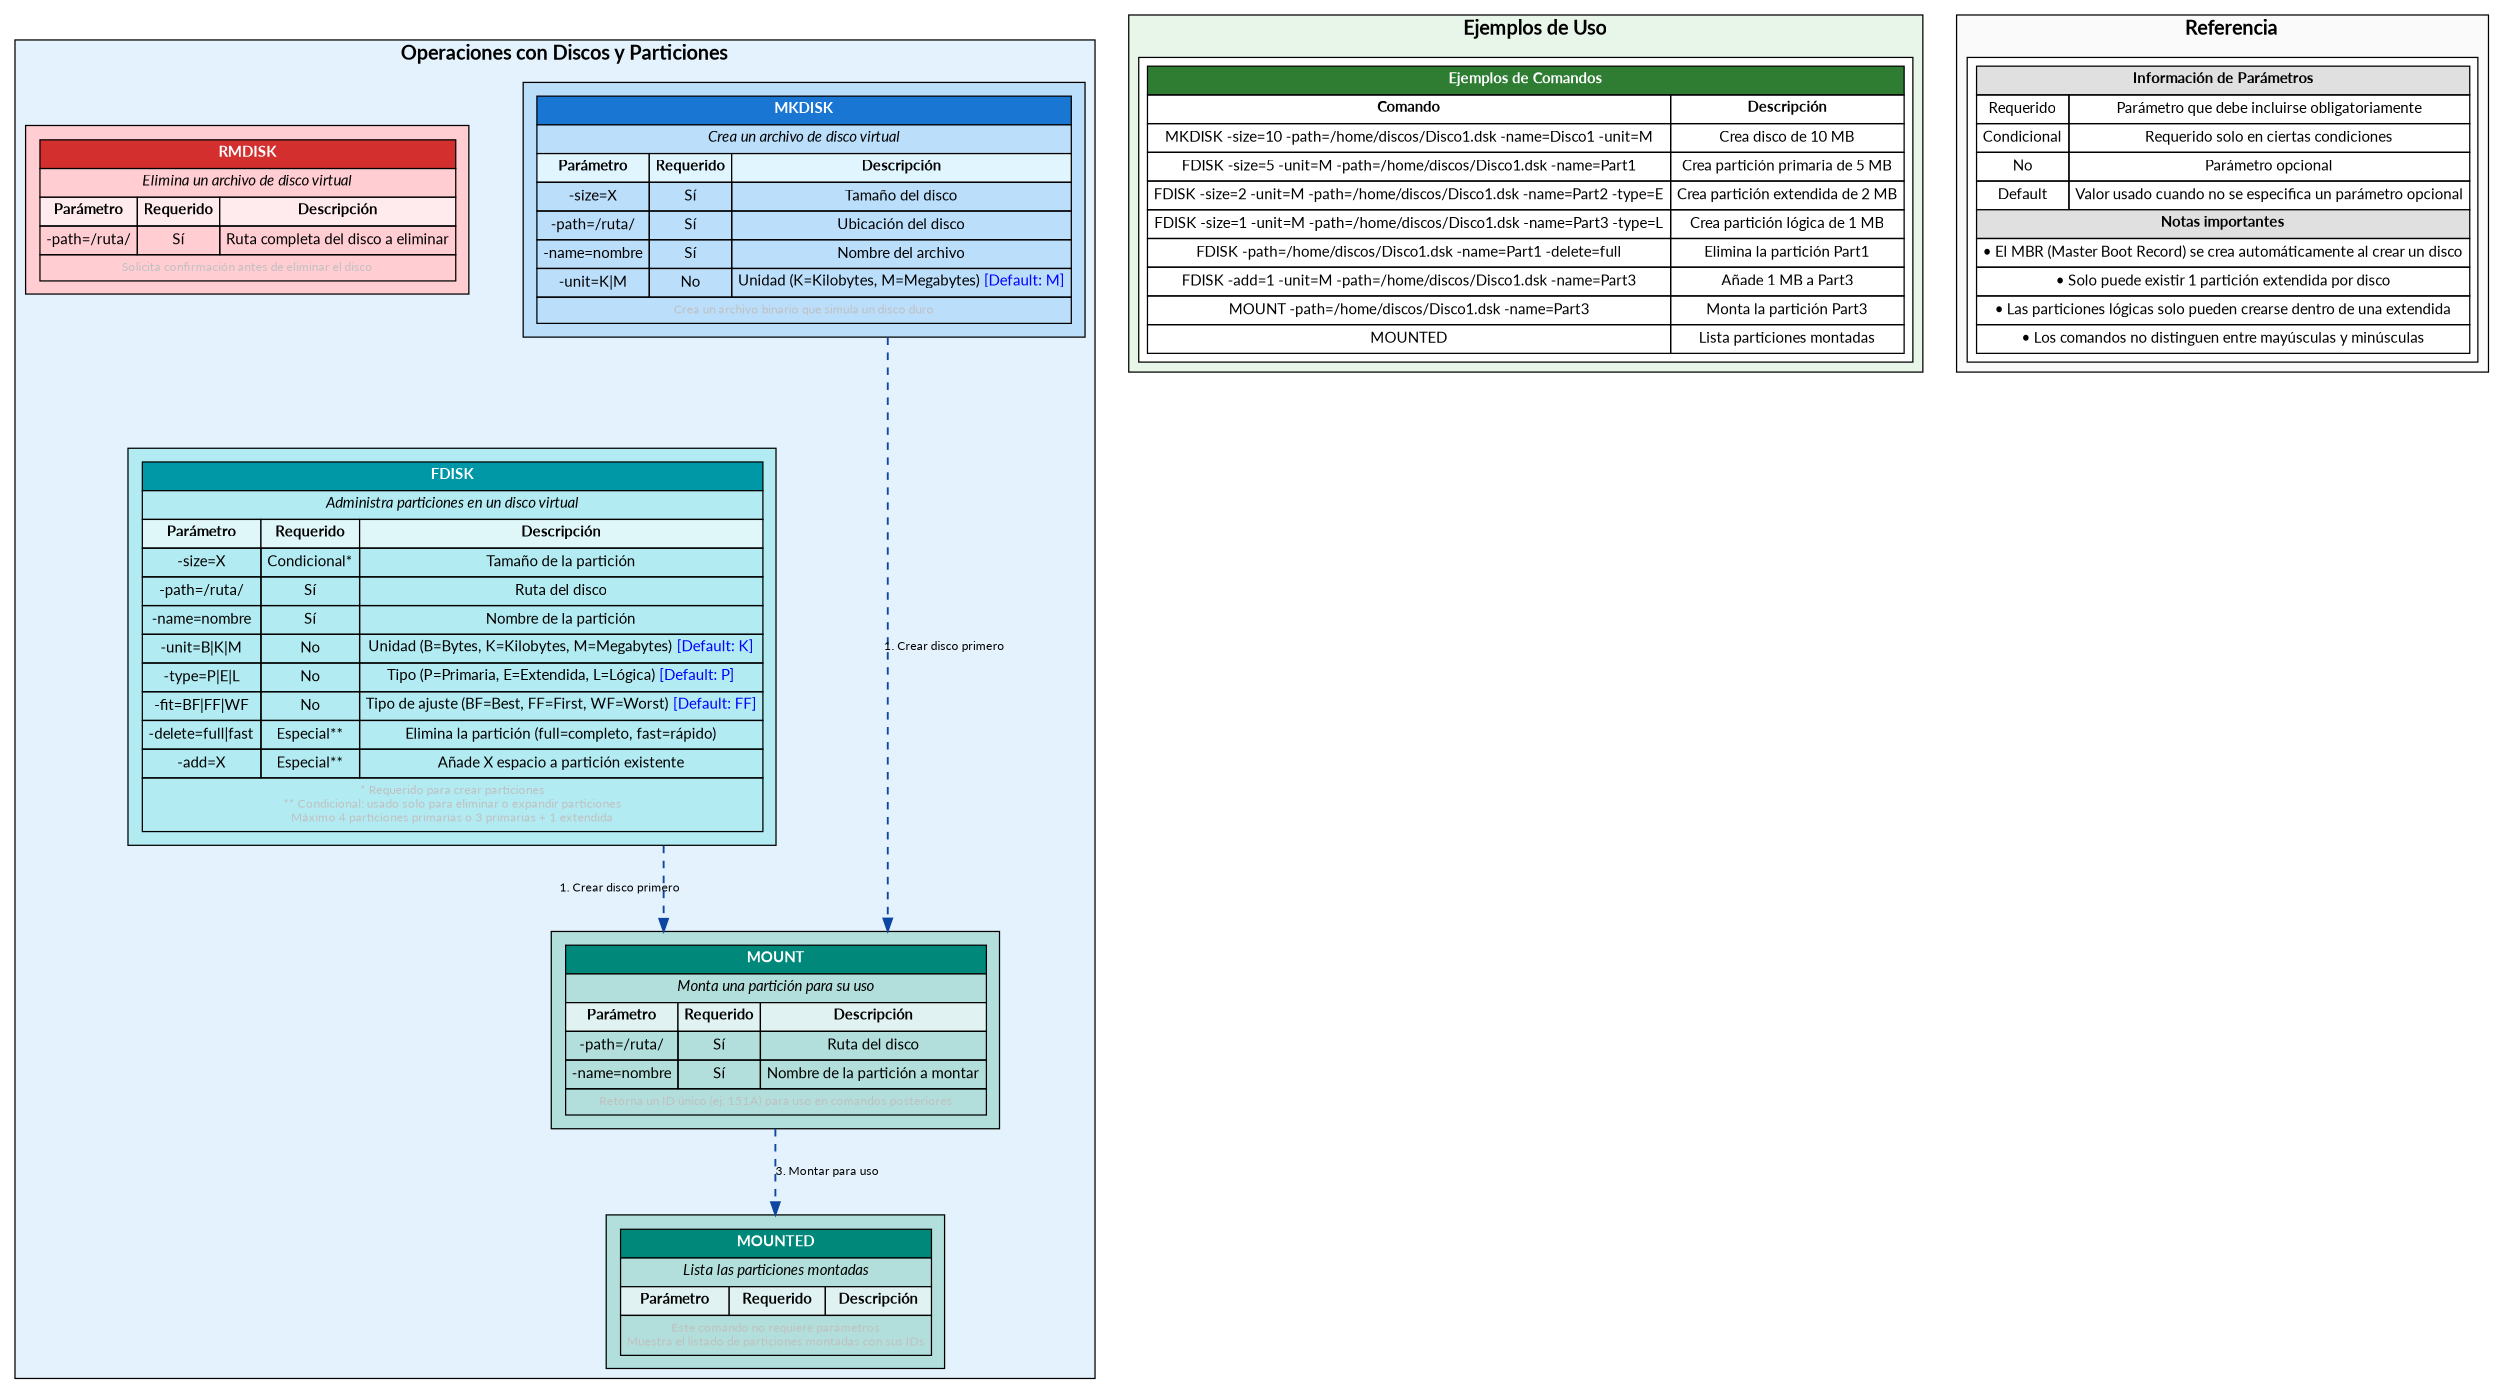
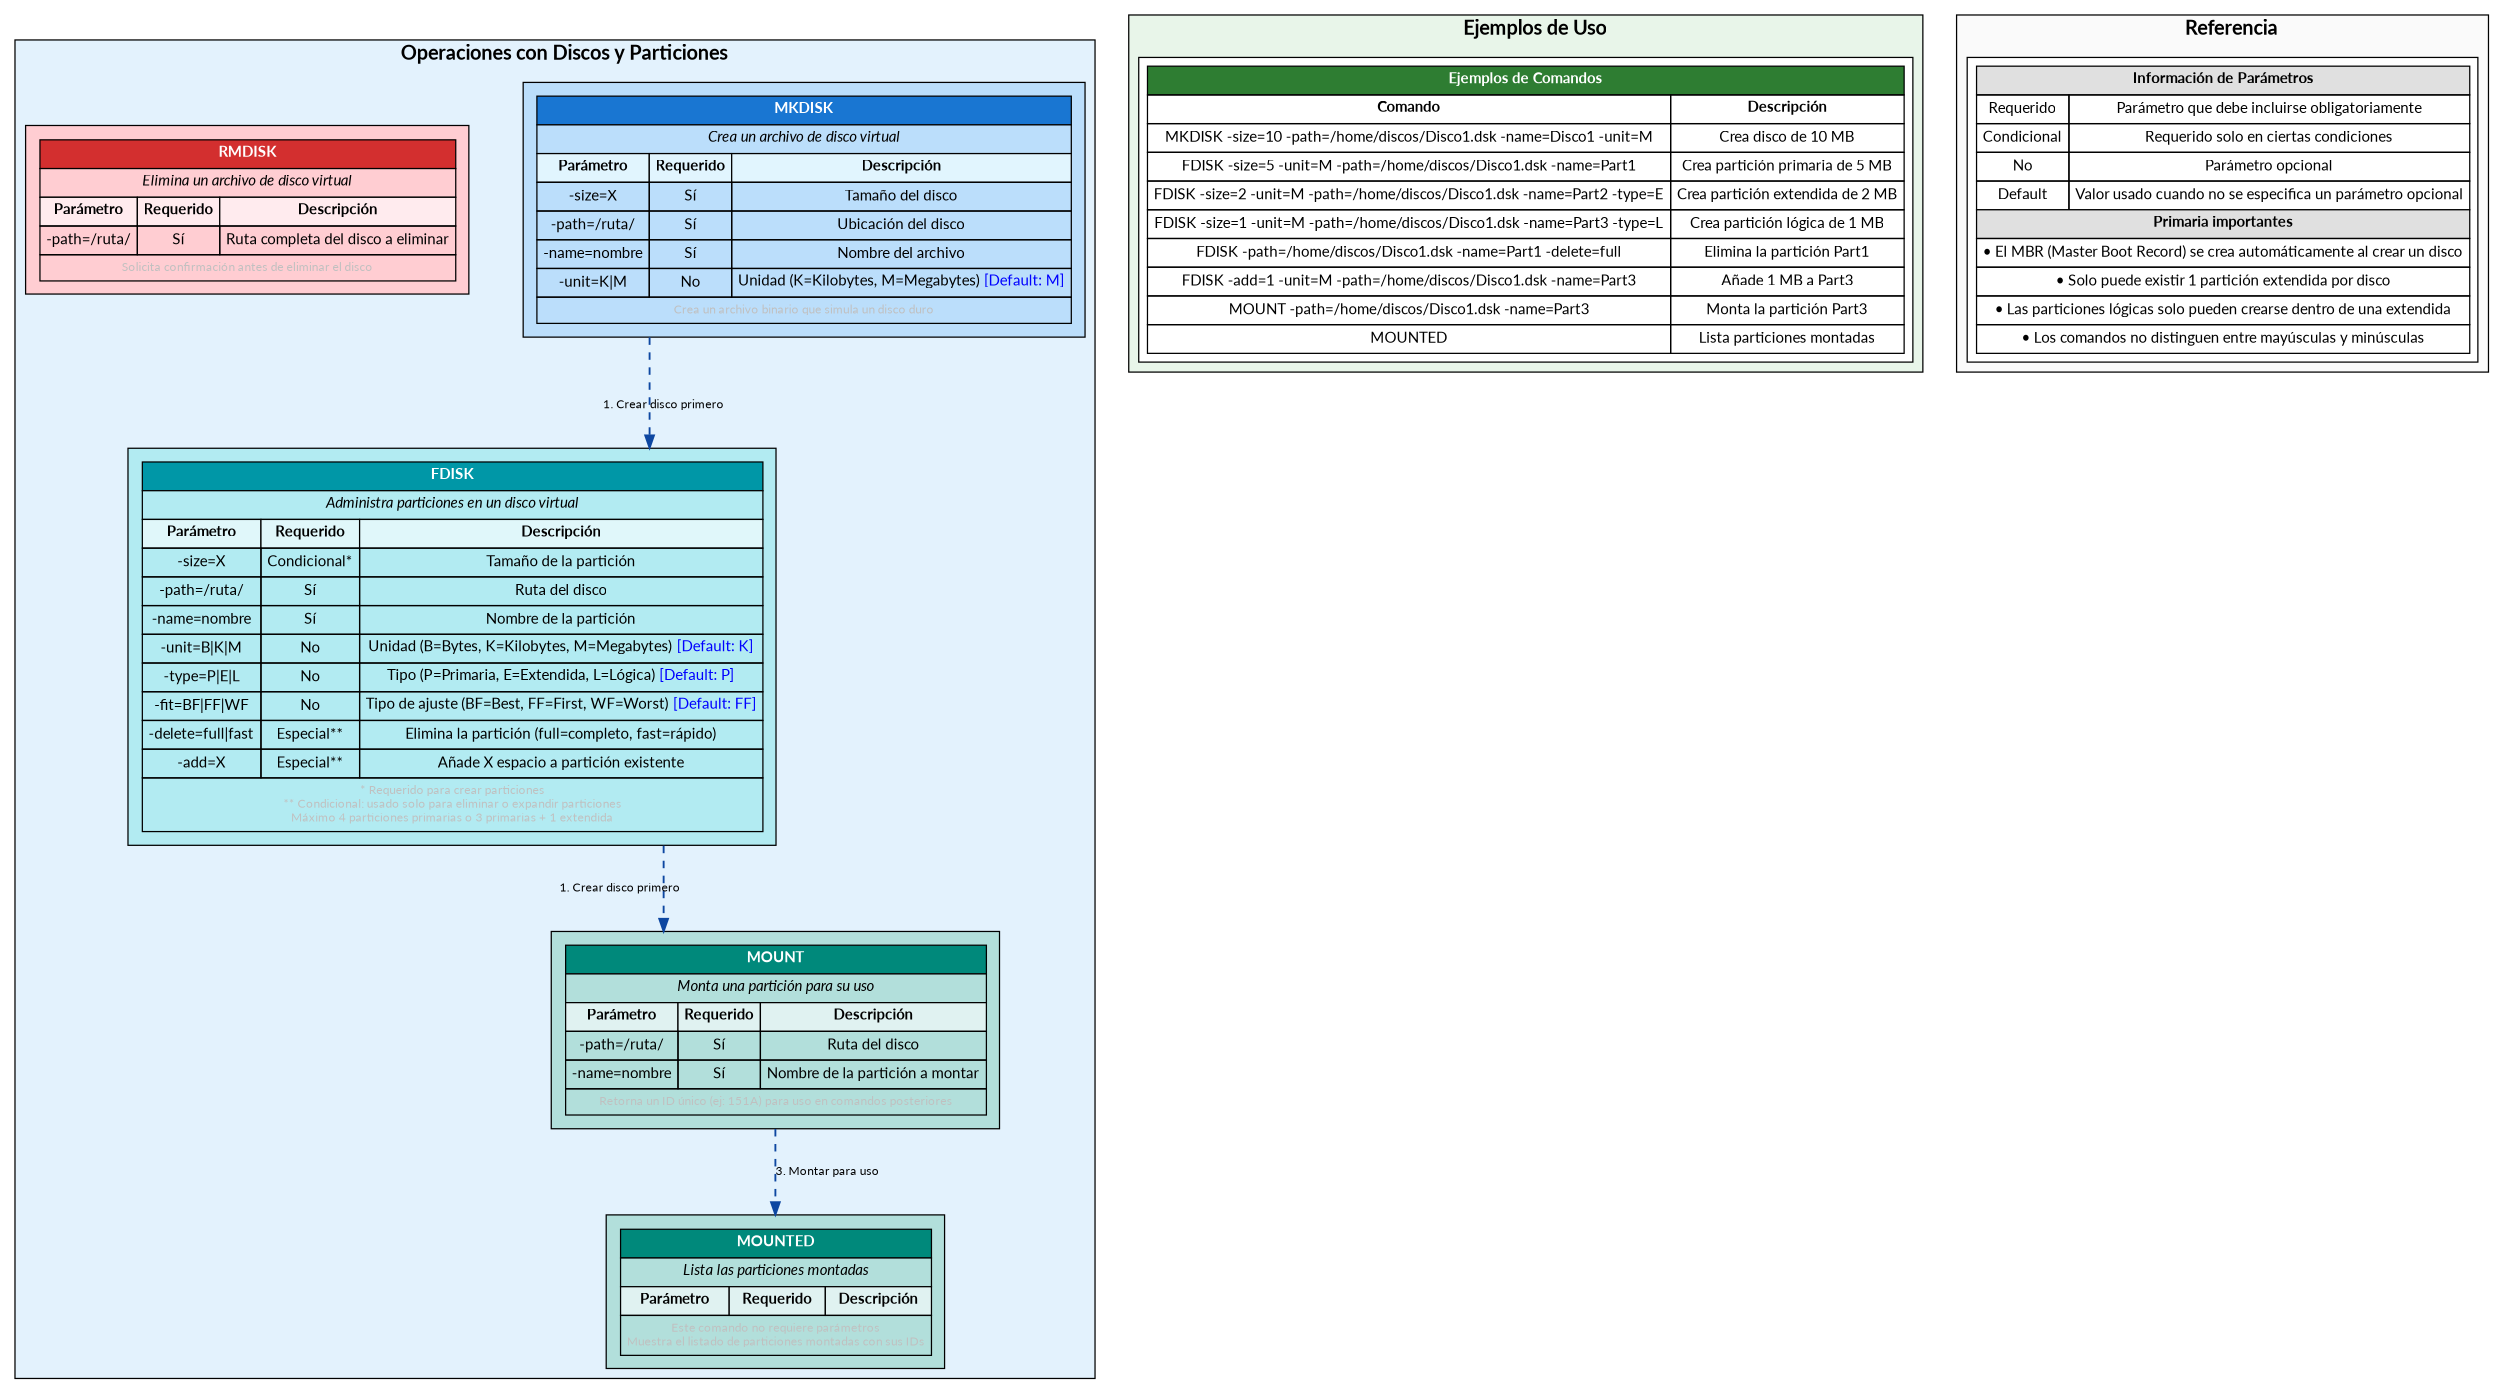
  digraph {
    fontname=Lato
    nodesep=0.6
    rankdir=TB
    ranksep=0.8
    splines=ortho
    node [fillcolor="#B2DFDB" fontname=Lato fontsize=12 margin=0.15 shape=box style=filled]
    edge [color="#0D47A1" fontname=Lato fontsize=10 penwidth=1.5 style=dashed]
    n1 [fillcolor="#BBDEFB" label=<             <table border="0" cellborder="1" cellspacing="0" cellpadding="4">                 <tr><td bgcolor="#1976D2" colspan="3"><font color="white"><b>MKDISK</b></font></td></tr>                 <tr><td bgcolor="#BBDEFB" colspan="3"><i>Crea un archivo de disco virtual</i></td></tr>                 <tr><td bgcolor="#E1F5FE"><b>Parámetro</b></td><td bgcolor="#E1F5FE"><b>Requerido</b></td><td bgcolor="#E1F5FE"><b>Descripción</b></td></tr>                 <tr><td>-size=X</td><td>Sí</td><td>Tamaño del disco</td></tr>                 <tr><td>-path=/ruta/</td><td>Sí</td><td>Ubicación del disco</td></tr>                 <tr><td>-name=nombre</td><td>Sí</td><td>Nombre del archivo</td></tr>                 <tr><td>-unit=K|M</td><td>No</td><td>Unidad (K=Kilobytes, M=Megabytes) <font color="blue">[Default: M]</font></td></tr>                 <tr><td colspan="3"><font color="gray" point-size="10">Crea un archivo binario que simula un disco duro</font></td></tr>             </table>         >]
    n2 [fillcolor="#FFCDD2" label=<             <table border="0" cellborder="1" cellspacing="0" cellpadding="4">                 <tr><td bgcolor="#D32F2F" colspan="3"><font color="white"><b>RMDISK</b></font></td></tr>                 <tr><td bgcolor="#FFCDD2" colspan="3"><i>Elimina un archivo de disco virtual</i></td></tr>                 <tr><td bgcolor="#FFEBEE"><b>Parámetro</b></td><td bgcolor="#FFEBEE"><b>Requerido</b></td><td bgcolor="#FFEBEE"><b>Descripción</b></td></tr>                 <tr><td>-path=/ruta/</td><td>Sí</td><td>Ruta completa del disco a eliminar</td></tr>                 <tr><td colspan="3"><font color="gray" point-size="10">Solicita confirmación antes de eliminar el disco</font></td></tr>             </table>         >]
    n3 [fillcolor="#B2EBF2" label=<             <table border="0" cellborder="1" cellspacing="0" cellpadding="4">                 <tr><td bgcolor="#0097A7" colspan="3"><font color="white"><b>FDISK</b></font></td></tr>                 <tr><td bgcolor="#B2EBF2" colspan="3"><i>Administra particiones en un disco virtual</i></td></tr>                 <tr><td bgcolor="#E0F7FA"><b>Parámetro</b></td><td bgcolor="#E0F7FA"><b>Requerido</b></td><td bgcolor="#E0F7FA"><b>Descripción</b></td></tr>                 <tr><td>-size=X</td><td>Condicional*</td><td>Tamaño de la partición</td></tr>                 <tr><td>-path=/ruta/</td><td>Sí</td><td>Ruta del disco</td></tr>                 <tr><td>-name=nombre</td><td>Sí</td><td>Nombre de la partición</td></tr>                 <tr><td>-unit=B|K|M</td><td>No</td><td>Unidad (B=Bytes, K=Kilobytes, M=Megabytes) <font color="blue">[Default: K]</font></td></tr>                 <tr><td>-type=P|E|L</td><td>No</td><td>Tipo (P=Primaria, E=Extendida, L=Lógica) <font color="blue">[Default: P]</font></td></tr>                 <tr><td>-fit=BF|FF|WF</td><td>No</td><td>Tipo de ajuste (BF=Best, FF=First, WF=Worst) <font color="blue">[Default: FF]</font></td></tr>                 <tr><td>-delete=full|fast</td><td>Especial**</td><td>Elimina la partición (full=completo, fast=rápido)</td></tr>                 <tr><td>-add=X</td><td>Especial**</td><td>Añade X espacio a partición existente</td></tr>                 <tr><td colspan="3"><font color="gray" point-size="10">* Requerido para crear particiones<br/>** Condicional: usado solo para eliminar o expandir particiones<br/>Máximo 4 particiones primarias o 3 primarias + 1 extendida</font></td></tr>             </table>         >]
    n4 [label=<             <table border="0" cellborder="1" cellspacing="0" cellpadding="4">                 <tr><td bgcolor="#00897B" colspan="3"><font color="white"><b>MOUNT</b></font></td></tr>                 <tr><td bgcolor="#B2DFDB" colspan="3"><i>Monta una partición para su uso</i></td></tr>                 <tr><td bgcolor="#E0F2F1"><b>Parámetro</b></td><td bgcolor="#E0F2F1"><b>Requerido</b></td><td bgcolor="#E0F2F1"><b>Descripción</b></td></tr>                 <tr><td>-path=/ruta/</td><td>Sí</td><td>Ruta del disco</td></tr>                 <tr><td>-name=nombre</td><td>Sí</td><td>Nombre de la partición a montar</td></tr>                 <tr><td colspan="3"><font color="gray" point-size="10">Retorna un ID único (ej: 151A) para uso en comandos posteriores</font></td></tr>             </table>         >]
    n5 [label=<             <table border="0" cellborder="1" cellspacing="0" cellpadding="4">                 <tr><td bgcolor="#00897B" colspan="3"><font color="white"><b>MOUNTED</b></font></td></tr>                 <tr><td bgcolor="#B2DFDB" colspan="3"><i>Lista las particiones montadas</i></td></tr>                 <tr><td bgcolor="#E0F2F1"><b>Parámetro</b></td><td bgcolor="#E0F2F1"><b>Requerido</b></td><td bgcolor="#E0F2F1"><b>Descripción</b></td></tr>                 <tr><td colspan="3"><font color="gray" point-size="10">Este comando no requiere parámetros<br/>Muestra el listado de particiones montadas con sus IDs</font></td></tr>             </table>         >]
    n6 [fillcolor=white label=<             <table border="0" cellborder="1" cellspacing="0" cellpadding="4">                 <tr><td bgcolor="#2E7D32" colspan="2"><font color="white"><b>Ejemplos de Comandos</b></font></td></tr>                 <tr><td><b>Comando</b></td><td><b>Descripción</b></td></tr>                 <tr><td>MKDISK -size=10 -path=/home/discos/Disco1.dsk -name=Disco1 -unit=M</td><td>Crea disco de 10 MB</td></tr>                 <tr><td>FDISK -size=5 -unit=M -path=/home/discos/Disco1.dsk -name=Part1</td><td>Crea partición primaria de 5 MB</td></tr>                 <tr><td>FDISK -size=2 -unit=M -path=/home/discos/Disco1.dsk -name=Part2 -type=E</td><td>Crea partición extendida de 2 MB</td></tr>                 <tr><td>FDISK -size=1 -unit=M -path=/home/discos/Disco1.dsk -name=Part3 -type=L</td><td>Crea partición lógica de 1 MB</td></tr>                 <tr><td>FDISK -path=/home/discos/Disco1.dsk -name=Part1 -delete=full</td><td>Elimina la partición Part1</td></tr>                 <tr><td>FDISK -add=1 -unit=M -path=/home/discos/Disco1.dsk -name=Part3</td><td>Añade 1 MB a Part3</td></tr>                 <tr><td>MOUNT -path=/home/discos/Disco1.dsk -name=Part3</td><td>Monta la partición Part3</td></tr>                 <tr><td>MOUNTED</td><td>Lista particiones montadas</td></tr>             </table>         > margin=0.1]
-   n7 [fillcolor=white label=<             <table border="0" cellborder="1" cellspacing="0" cellpadding="4">                 <tr><td colspan="2" bgcolor="#E0E0E0"><b>Información de Parámetros</b></td></tr>                 <tr><td>Requerido</td><td>Parámetro que debe incluirse obligatoriamente</td></tr>                 <tr><td>Condicional</td><td>Requerido solo en ciertas condiciones</td></tr>                 <tr><td>No</td><td>Parámetro opcional</td></tr>                 <tr><td>Default</td><td>Valor usado cuando no se especifica un parámetro opcional</td></tr>                 <tr><td colspan="2" bgcolor="#E0E0E0"><b>Notas importantes</b></td></tr>                 <tr><td colspan="2">• El MBR (Master Boot Record) se crea automáticamente al crear un disco</td></tr>                 <tr><td colspan="2">• Solo puede existir 1 partición extendida por disco</td></tr>                 <tr><td colspan="2">• Las particiones lógicas solo pueden crearse dentro de una extendida</td></tr>                 <tr><td colspan="2">• Los comandos no distinguen entre mayúsculas y minúsculas</td></tr>             </table>         > margin=0.1]
+   n7 [fillcolor=white label=<             <table border="0" cellborder="1" cellspacing="0" cellpadding="4">                 <tr><td colspan="2" bgcolor="#E0E0E0"><b>Información de Parámetros</b></td></tr>                 <tr><td>Requerido</td><td>Parámetro que debe incluirse obligatoriamente</td></tr>                 <tr><td>Condicional</td><td>Requerido solo en ciertas condiciones</td></tr>                 <tr><td>No</td><td>Parámetro opcional</td></tr>                 <tr><td>Default</td><td>Valor usado cuando no se especifica un parámetro opcional</td></tr>                 <tr><td colspan="2" bgcolor="#E0E0E0"><b>Primaria importantes</b></td></tr>                 <tr><td colspan="2">• El MBR (Master Boot Record) se crea automáticamente al crear un disco</td></tr>                 <tr><td colspan="2">• Solo puede existir 1 partición extendida por disco</td></tr>                 <tr><td colspan="2">• Las particiones lógicas solo pueden crearse dentro de una extendida</td></tr>                 <tr><td colspan="2">• Los comandos no distinguen entre mayúsculas y minúsculas</td></tr>             </table>         > margin=0.1]
    subgraph cluster_1 {
      fillcolor="#E3F2FD"
      label=<             <font point-size="16"><b>Operaciones con Discos y Particiones</b></font>         >
      style=filled
      n1
      n2
      n3
      n4
      n5
    }
    subgraph cluster_2 {
      fillcolor="#E8F5E9"
      label=<             <font point-size="16"><b>Ejemplos de Uso</b></font>         >
      style=filled
      n6
    }
    subgraph cluster_3 {
      fillcolor="#FAFAFA"
      label=<             <font point-size="16"><b>Referencia</b></font>         >
      style=filled
      n7
    }
-   n1 -> n4 [label="1. Crear disco primero"]
+   n1 -> n3 [label="1. Crear disco primero"]
    n3 -> n4 [label="1. Crear disco primero"]
    n4 -> n5 [label="3. Montar para uso"]
  }
